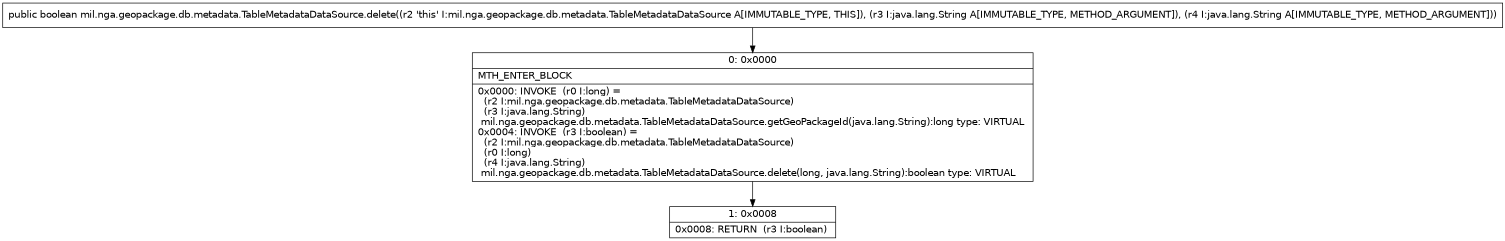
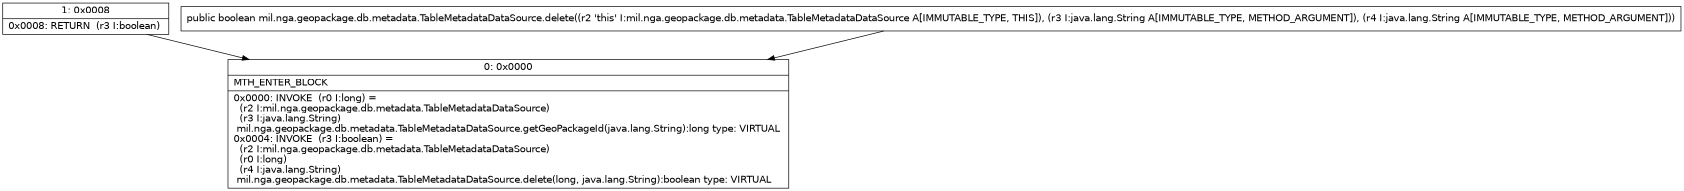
  digraph {
    fontname="DejaVu Sans"
    node [shape=record fontname="DejaVu Sans"]
    edge [fontname="DejaVu Sans"]
    n1 [label="{0\:\ 0x0000|MTH_ENTER_BLOCK\l|0x0000: INVOKE  (r0 I:long) = \l  (r2 I:mil.nga.geopackage.db.metadata.TableMetadataDataSource)\l  (r3 I:java.lang.String)\l mil.nga.geopackage.db.metadata.TableMetadataDataSource.getGeoPackageId(java.lang.String):long type: VIRTUAL \l0x0004: INVOKE  (r3 I:boolean) = \l  (r2 I:mil.nga.geopackage.db.metadata.TableMetadataDataSource)\l  (r0 I:long)\l  (r4 I:java.lang.String)\l mil.nga.geopackage.db.metadata.TableMetadataDataSource.delete(long, java.lang.String):boolean type: VIRTUAL \l}"]
    n2 [label="{1\:\ 0x0008|0x0008: RETURN  (r3 I:boolean) \l}"]
    n3 [label="{public boolean mil.nga.geopackage.db.metadata.TableMetadataDataSource.delete((r2 'this' I:mil.nga.geopackage.db.metadata.TableMetadataDataSource A[IMMUTABLE_TYPE, THIS]), (r3 I:java.lang.String A[IMMUTABLE_TYPE, METHOD_ARGUMENT]), (r4 I:java.lang.String A[IMMUTABLE_TYPE, METHOD_ARGUMENT])) }"]
-   n1 -> n2
+   n2 -> n1
    n3 -> n1
  }
